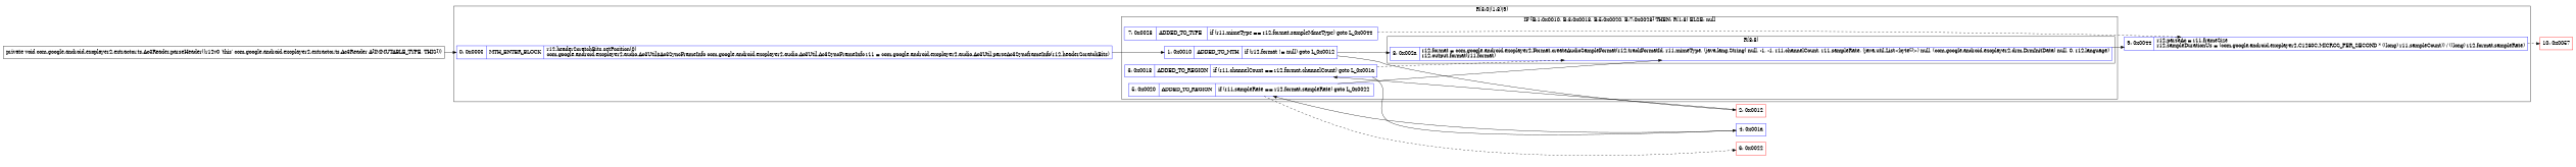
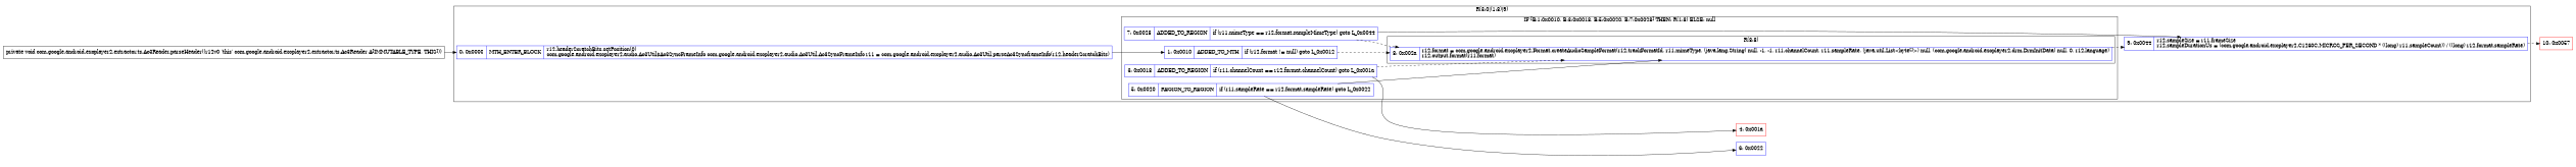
  digraph {
    rankdir=LR
    node [color=blue shape=record]
    n1 [label="{8\:\ 0x002a|r12.format = com.google.android.exoplayer2.Format.createAudioSampleFormat(r12.trackFormatId, r11.mimeType, (java.lang.String) null, \-1, \-1, r11.channelCount, r11.sampleRate, (java.util.List\<byte[]\>) null, (com.google.android.exoplayer2.drm.DrmInitData) null, 0, r12.language)\lr12.output.format(r11.format)\l}"]
    n2 [label="{1\:\ 0x0010|ADDED_TO_MTH\l|if (r12.format != null) goto L_0x0012\l}"]
    n3 [label="{3\:\ 0x0018|ADDED_TO_REGION\l|if (r11.channelCount == r12.format.channelCount) goto L_0x001a\l}"]
-   n4 [label="{5\:\ 0x0020|ADDED_TO_REGION\l|if (r11.sampleRate == r12.format.sampleRate) goto L_0x0022\l}"]
-   n5 [label="{7\:\ 0x0028|ADDED_TO_TYPE\l|if (r11.mimeType == r12.format.sampleMimeType) goto L_0x0044\l}"]
+   n4 [label="{5\:\ 0x0020|REGION_TO_REGION\l|if (r11.sampleRate == r12.format.sampleRate) goto L_0x0022\l}"]
+   n5 [label="{7\:\ 0x0028|ADDED_TO_REGION\l|if (r11.mimeType == r12.format.sampleMimeType) goto L_0x0044\l}"]
    n6 [label="{0\:\ 0x0000|MTH_ENTER_BLOCK\l|r12.headerScratchBits.setPosition(0)\lcom.google.android.exoplayer2.audio.Ac3Util$Ac3SyncFrameInfo com.google.android.exoplayer2.audio.Ac3Util.Ac3SyncFrameInfo r11 = com.google.android.exoplayer2.audio.Ac3Util.parseAc3SyncframeInfo(r12.headerScratchBits)\l}"]
-   n7 [label="{9\:\ 0x0044|r12.parseAc = r11.frameSize\lr12.sampleDurationUs = (com.google.android.exoplayer2.C1260C.MICROS_PER_SECOND * ((long) r11.sampleCount)) \/ ((long) r12.format.sampleRate)\l}"]
-   n8 [color=red label="{2\:\ 0x0012}"]
-   n9 [label="{4\:\ 0x001a}"]
-   n10 [color=red label="{6\:\ 0x0022}"]
+   n7 [label="{9\:\ 0x0044|r12.sampleSize = r11.frameSize\lr12.sampleDurationUs = (com.google.android.exoplayer2.C1260C.MICROS_PER_SECOND * ((long) r11.sampleCount)) \/ ((long) r12.format.sampleRate)\l}"]
+   n9 [color=red label="{4\:\ 0x001a}"]
+   n10 [label="{6\:\ 0x0022}"]
    n11 [color=red label="{10\:\ 0x0057}"]
    n12 [label="{private void com.google.android.exoplayer2.extractor.ts.Ac3Reader.parseHeader((r12v0 'this' com.google.android.exoplayer2.extractor.ts.Ac3Reader A[IMMUTABLE_TYPE, THIS])) }" color=""]
    subgraph cluster_1 {
      label="R(3:0|(1:8)|9)"
      n6
      n7
      subgraph cluster_2 {
        label="IF [B:1:0x0010, B:3:0x0018, B:5:0x0020, B:7:0x0028] THEN: R(1:8) ELSE: null"
        n2
        n3
        n4
        n5
        subgraph cluster_3 {
          label="R(8:8)"
          n1
        }
      }
    }
-   n1 -> n7
-   n2 -> n1 [style=solid]
-   n2 -> n8
+   n1 -> n7 [style=dashed]
+   n2 -> n1 [style=dashed]
    n3 -> n1 [style=dashed]
    n3 -> n9
    n4 -> n1 [style=solid]
-   n4 -> n10 [style=dashed]
-   n5 -> n7 [style=dashed]
+   n4 -> n10
+   n5 -> n1 [style=dashed]
+   n5 -> n7
    n6 -> n2
    n7 -> n11 [style=dashed]
-   n8 -> n3
-   n9 -> n4
    n12 -> n6
  }
